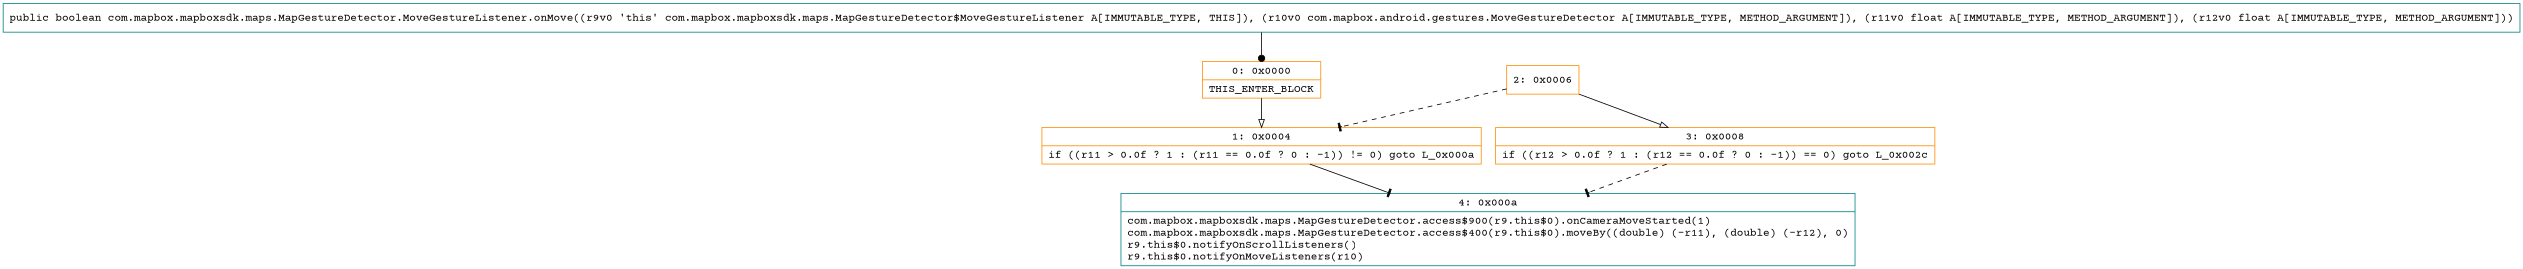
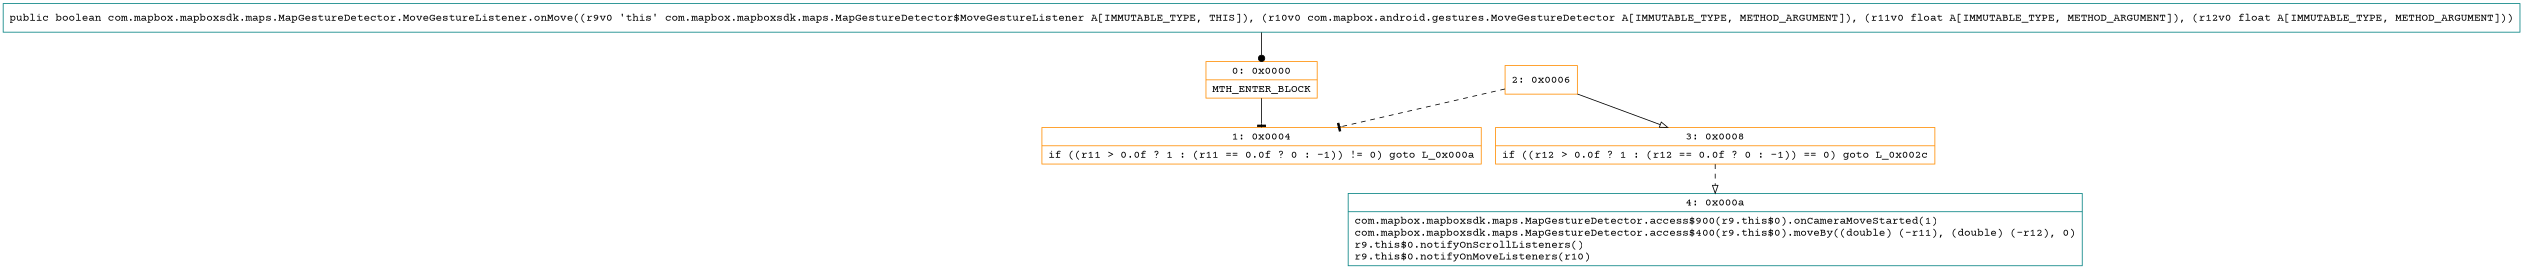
  digraph {
    fontname="Courier Prime"
    node [color=darkorange fontname="Courier Prime" shape=record]
    edge [arrowhead=tee fontname="Courier Prime"]
-   n1 [label="{0\:\ 0x0000|THIS_ENTER_BLOCK\l}"]
+   n1 [label="{0\:\ 0x0000|MTH_ENTER_BLOCK\l}"]
    n2 [label="{1\:\ 0x0004|if ((r11 \> 0.0f ? 1 : (r11 == 0.0f ? 0 : \-1)) != 0) goto L_0x000a\l}"]
    n3 [color=teal label="{4\:\ 0x000a|com.mapbox.mapboxsdk.maps.MapGestureDetector.access$900(r9.this$0).onCameraMoveStarted(1)\lcom.mapbox.mapboxsdk.maps.MapGestureDetector.access$400(r9.this$0).moveBy((double) (\-r11), (double) (\-r12), 0)\lr9.this$0.notifyOnScrollListeners()\lr9.this$0.notifyOnMoveListeners(r10)\l}"]
    n4 [label="{2\:\ 0x0006}"]
    n5 [label="{3\:\ 0x0008|if ((r12 \> 0.0f ? 1 : (r12 == 0.0f ? 0 : \-1)) == 0) goto L_0x002c\l}"]
    n6 [color=teal label="{public boolean com.mapbox.mapboxsdk.maps.MapGestureDetector.MoveGestureListener.onMove((r9v0 'this' com.mapbox.mapboxsdk.maps.MapGestureDetector$MoveGestureListener A[IMMUTABLE_TYPE, THIS]), (r10v0 com.mapbox.android.gestures.MoveGestureDetector A[IMMUTABLE_TYPE, METHOD_ARGUMENT]), (r11v0 float A[IMMUTABLE_TYPE, METHOD_ARGUMENT]), (r12v0 float A[IMMUTABLE_TYPE, METHOD_ARGUMENT])) }"]
-   n1 -> n2 [arrowhead=onormal]
-   n2 -> n3
+   n1 -> n2
    n4 -> n2 [style=dashed]
    n4 -> n5 [arrowhead=onormal]
-   n5 -> n3 [style=dashed]
+   n5 -> n3 [arrowhead=onormal style=dashed]
    n6 -> n1 [arrowhead=dot]
  }
